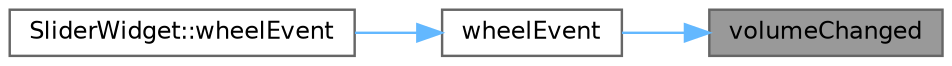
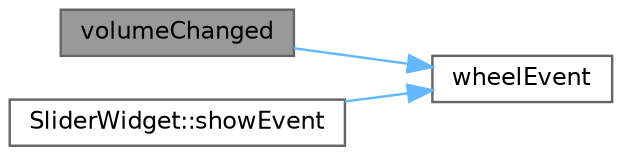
  digraph {
    rankdir=RL
    node [color=grey40 fillcolor=white fontname=Helvetica fontsize=10 shape=box style=filled]
    edge [color=steelblue1 dir=back fontname=Helvetica fontsize=10 labelfontname=Helvetica labelfontsize=10 style=solid]
    n1 [color=gray40 fillcolor=grey60 fontcolor=black height=0.2 label=volumeChanged width=0.4]
    n2 [height=0.2 label=wheelEvent width=0.4]
-   n3 [height=0.2 label="SliderWidget::wheelEvent" width=0.4]
-   n1 -> n2
+   n3 [height=0.2 label="SliderWidget::showEvent" width=0.4]
+   n2 -> n1
    n2 -> n3
  }
